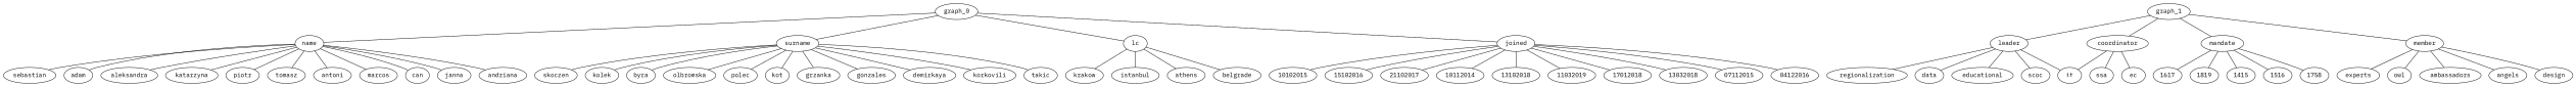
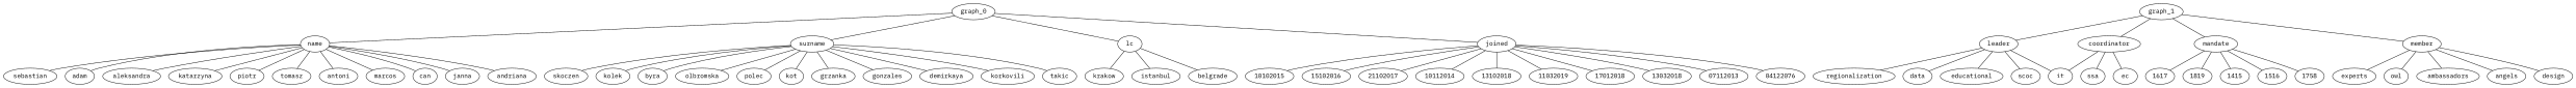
  graph {
    fontname="IBM Plex Mono"
    node [fontname="IBM Plex Mono"]
    edge [fontname="IBM Plex Mono"]
    graph_0
    name
    surname
    lc
    joined
    sebastian
    adam
    aleksandra
    katarzyna
    piotr
    tomasz
    antoni
    marcos
    can
    janna
    andriana
    skoczen
    kolek
    byra
    olbromska
    polec
    kot
    grzanka
    gonzales
    demirkaya
    korkovili
    takic
    krakow
    istanbul
-   athens
    belgrade
    10102015
    15102016
    21102017
    10112014
    13102018
    11032019
    n38 [label=17012018]
    13032018
-   07112015
-   04122016
+   07112015 [label=07112013]
+   04122016 [label=04122076]
    graph_1
    leader
    mandate
    member
    coordinator
    regionalization
    data
    educational
    scoc
    it
    1617
    1819
    1415
    1516
    n56 [label=1758]
    experts
    owl
    ambassadors
    angels
    design
    ssa
    ec
    graph_0 -- name
    graph_0 -- surname
    graph_0 -- lc
    graph_0 -- joined
    name -- sebastian
    name -- adam
    name -- aleksandra
    name -- katarzyna
    name -- piotr
    name -- tomasz
    name -- antoni
    name -- marcos
    name -- can
    name -- janna
    name -- andriana
    surname -- skoczen
    surname -- kolek
    surname -- byra
    surname -- olbromska
    surname -- polec
    surname -- kot
    surname -- grzanka
    surname -- gonzales
    surname -- demirkaya
    surname -- korkovili
    surname -- takic
    lc -- krakow
    lc -- istanbul
-   lc -- athens
    lc -- belgrade
    joined -- 10102015
    joined -- 15102016
    joined -- 21102017
    joined -- 10112014
    joined -- 13102018
    joined -- 11032019
    joined -- n38
    joined -- 13032018
    joined -- 07112015
    joined -- 04122016
    graph_1 -- leader
    graph_1 -- mandate
    graph_1 -- member
    graph_1 -- coordinator
    leader -- regionalization
    leader -- data
    leader -- educational
    leader -- scoc
    leader -- it
    mandate -- 1617
    mandate -- 1819
    mandate -- 1415
    mandate -- 1516
    mandate -- n56
    member -- experts
    member -- owl
    member -- ambassadors
    member -- angels
    member -- design
    coordinator -- it
    coordinator -- ssa
    coordinator -- ec
  }
